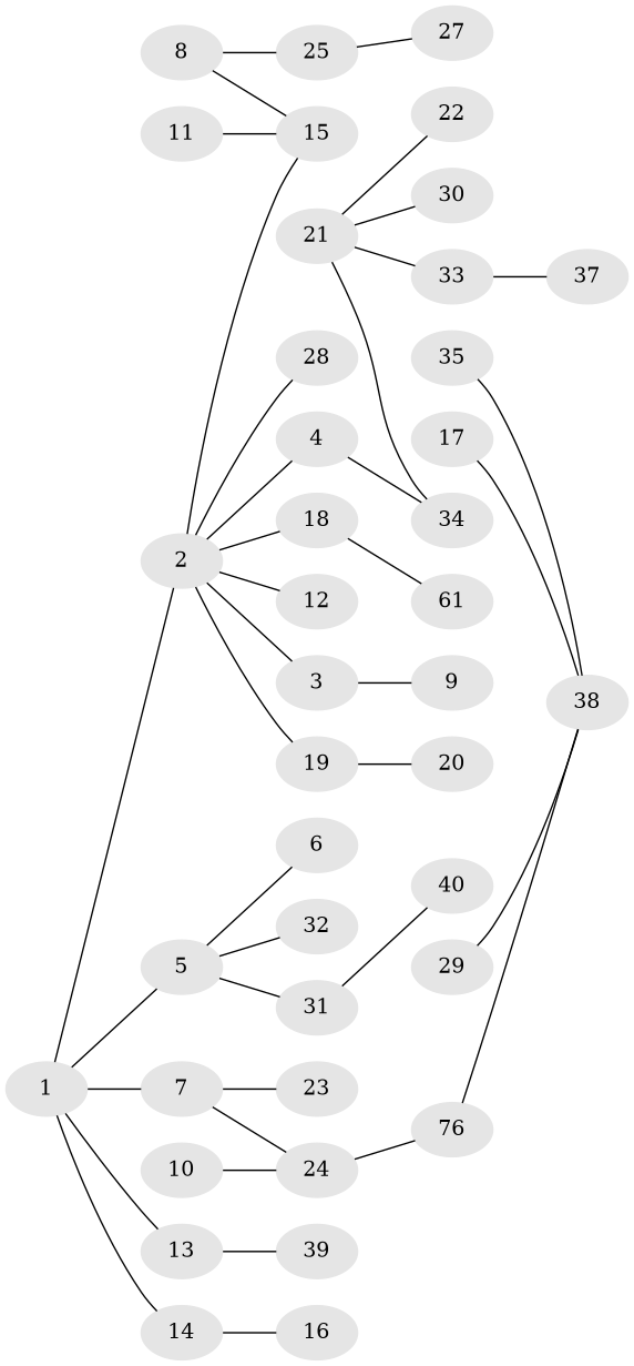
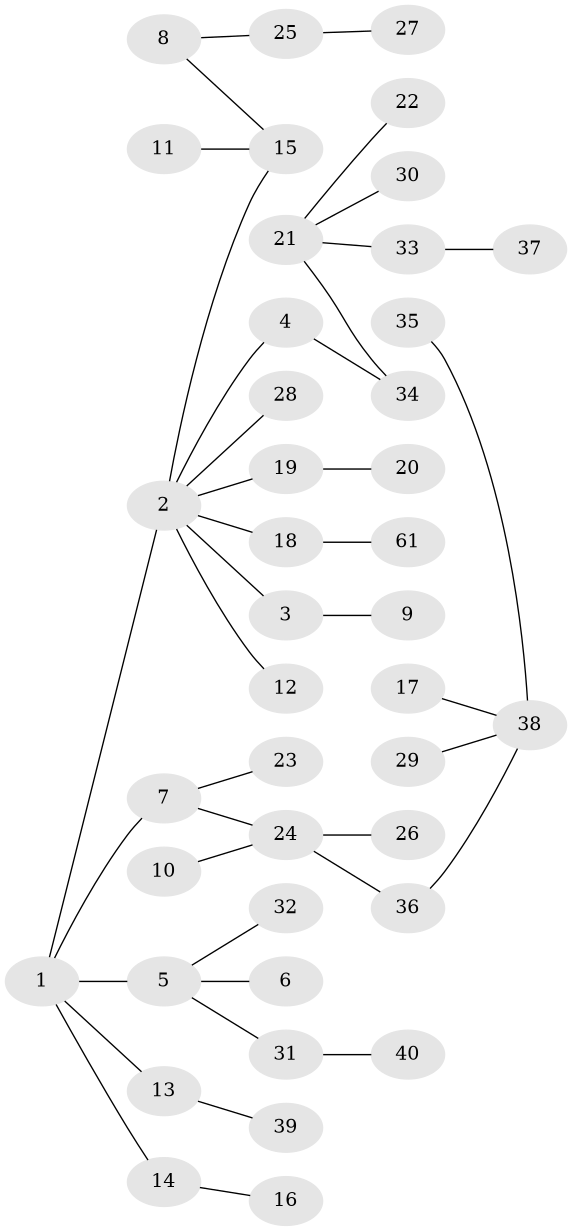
  graph {
    rankdir=LR
    node [color=gray90 style=filled]
    edge [weight=1.0]
    1
    2
    5
    7
    13
    14
    3
    4
    12
    15
    18
    19
    28
    6
    31
    32
    23
    24
    39
    16
    9
    34
    n23 [label=61]
    20
    40
-   36 [label=76]
+   36
+   26
    8
    25
    27
    10
    11
    38
    17
    21
    22
    30
    33
    37
    29
    35
    1 -- 2
    1 -- 5
    1 -- 7
    1 -- 13
    1 -- 14
    2 -- 3
    2 -- 4
    2 -- 12
    2 -- 15
    2 -- 18
    2 -- 19
    2 -- 28
    5 -- 6
    5 -- 31
    5 -- 32
    7 -- 23
    7 -- 24
    13 -- 39
    14 -- 16
    3 -- 9
    4 -- 34
    18 -- n23
    19 -- 20
    31 -- 40
    24 -- 36
+   24 -- 26
    36 -- 38
    8 -- 15
    8 -- 25
    25 -- 27
    10 -- 24
    11 -- 15
    17 -- 38
    21 -- 34
    21 -- 22
    21 -- 30
    21 -- 33
    33 -- 37
    29 -- 38
    35 -- 38
  }
